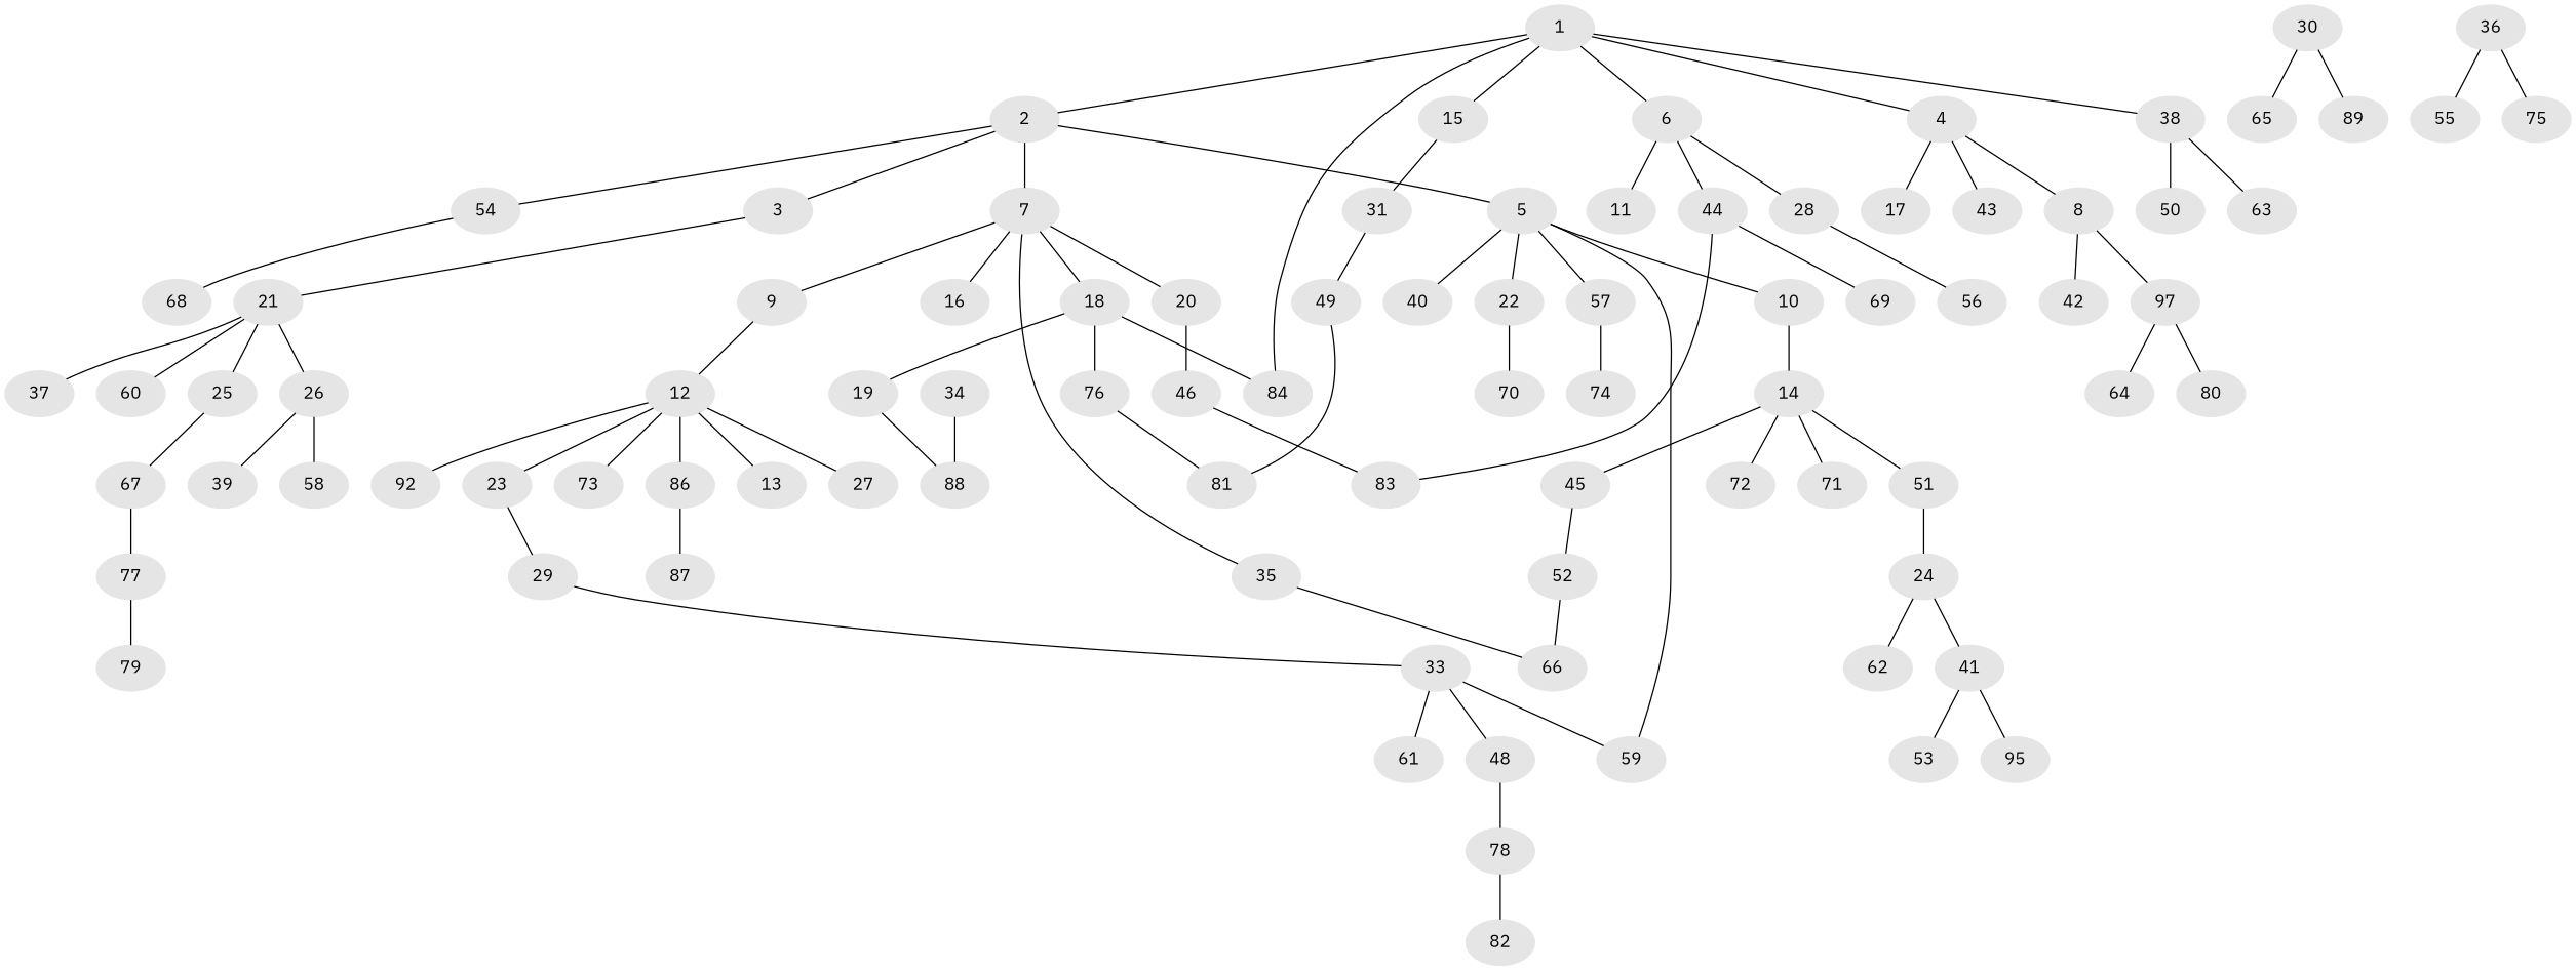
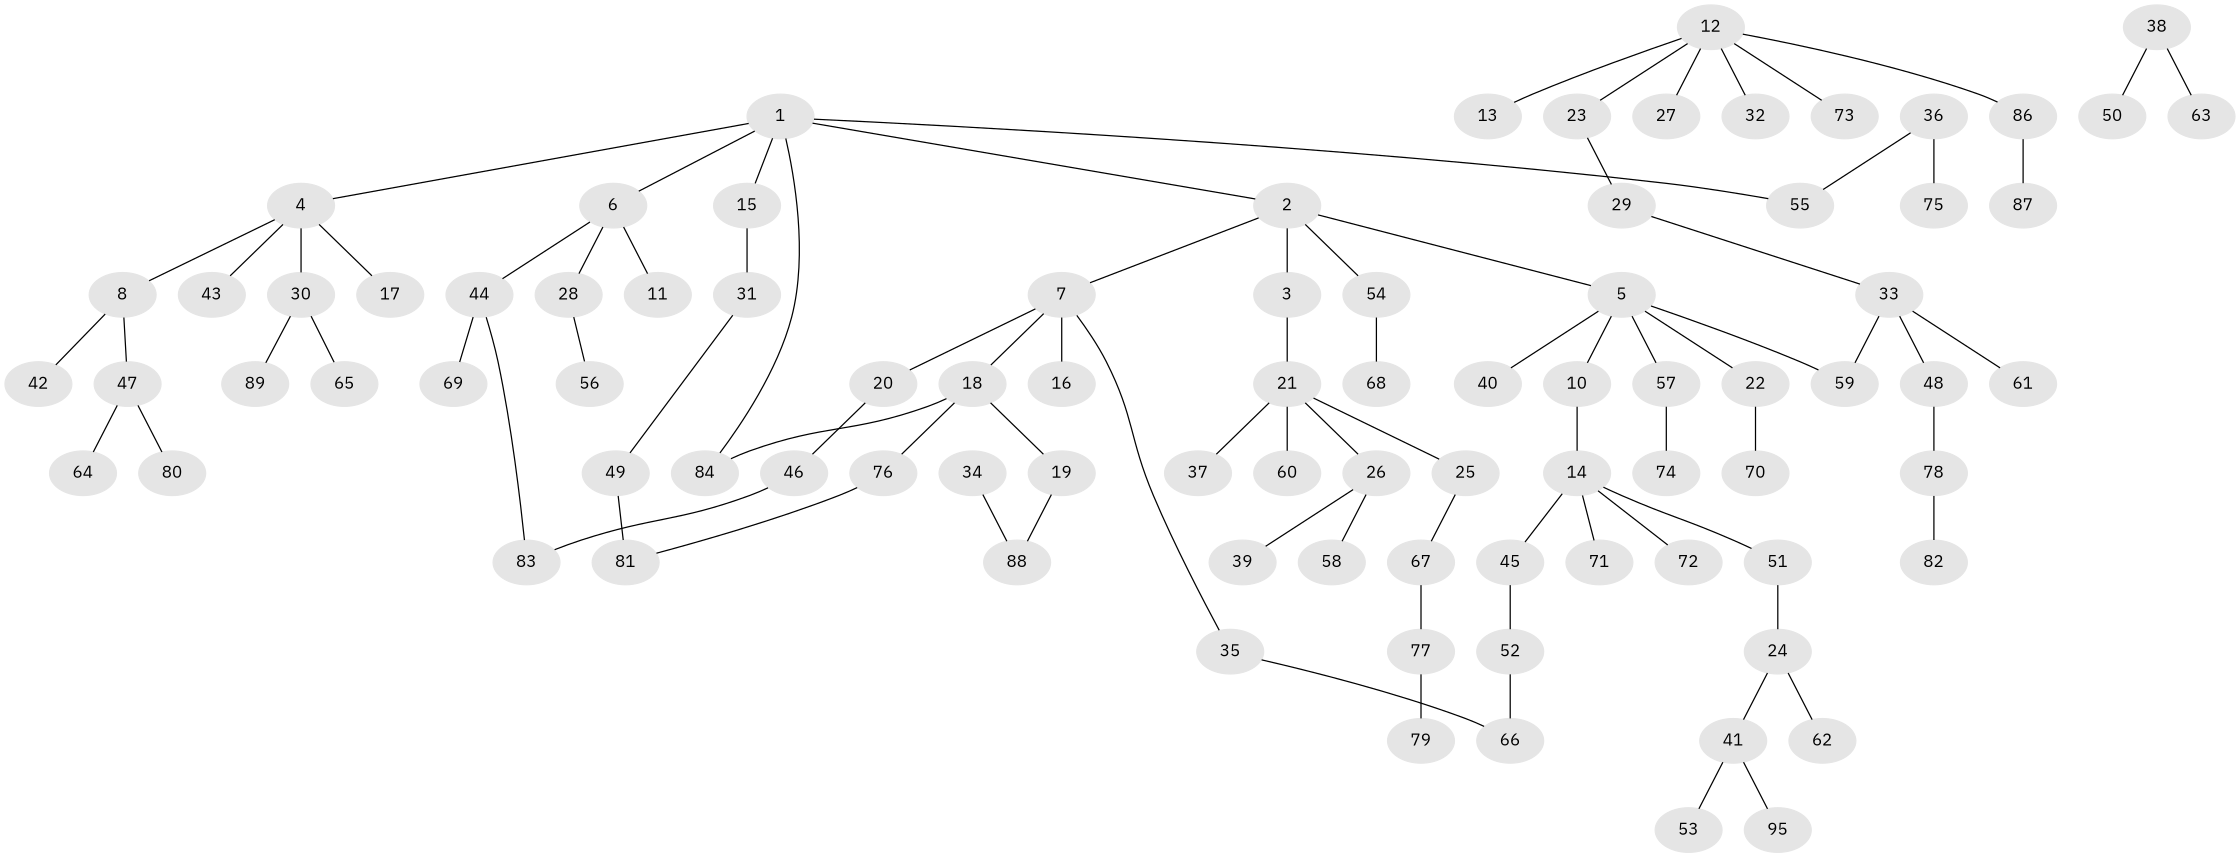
  graph {
    fontname="IBM Plex Sans"
    node [color=gray90 fontname="IBM Plex Sans" style=filled]
    edge [fontname="IBM Plex Sans"]
    1
    2
    4
    6
    15
    38
    84
    3
    5
    7
    54
    8
    17
    30
    43
    11
    28
    44
    31
    50
    63
    21
    10
    22
    40
    57
    59
-   9
    16
    18
    20
    35
    68
    25
    26
    37
    60
    42
-   47 [label=97]
+   47
    65
    89
    14
    70
    74
    56
    69
    83
    12
    19
    76
    46
    66
    64
    80
    13
    23
    27
-   32 [label=92]
+   32
    73
    86
    45
    51
    71
    72
    29
    87
    24
    41
    62
    52
    49
    88
    81
    34
    67
    39
    58
    33
    53
    n80 [label=95]
    77
    48
    61
    36
    55
    75
    78
    82
    79
    1 -- 2
    1 -- 4
    1 -- 6
    1 -- 15
-   1 -- 38
+   1 -- 55
    1 -- 84
    2 -- 3
    2 -- 5
    2 -- 7
    2 -- 54
    4 -- 8
    4 -- 17
+   4 -- 30
    4 -- 43
    6 -- 11
    6 -- 28
    6 -- 44
    15 -- 31
    38 -- 50
    38 -- 63
    3 -- 21
    5 -- 10
    5 -- 22
    5 -- 40
    5 -- 57
    5 -- 59
-   7 -- 9
    7 -- 16
    7 -- 18
    7 -- 20
    7 -- 35
    54 -- 68
    8 -- 42
    8 -- 47
    30 -- 65
    30 -- 89
    28 -- 56
    44 -- 69
    44 -- 83
    31 -- 49
    21 -- 25
    21 -- 26
    21 -- 37
    21 -- 60
    10 -- 14
    22 -- 70
    57 -- 74
-   9 -- 12
    18 -- 84
    18 -- 19
    18 -- 76
    20 -- 46
    35 -- 66
    25 -- 67
    26 -- 39
    26 -- 58
    47 -- 64
    47 -- 80
    14 -- 45
    14 -- 51
    14 -- 71
    14 -- 72
    12 -- 13
    12 -- 23
    12 -- 27
    12 -- 32
    12 -- 73
    12 -- 86
    19 -- 88
    76 -- 81
    46 -- 83
    23 -- 29
    86 -- 87
    45 -- 52
    51 -- 24
    29 -- 33
    24 -- 41
    24 -- 62
    41 -- 53
    41 -- n80
    52 -- 66
    49 -- 81
    34 -- 88
    67 -- 77
    33 -- 59
    33 -- 48
    33 -- 61
    77 -- 79
    48 -- 78
    36 -- 55
    36 -- 75
    78 -- 82
  }
